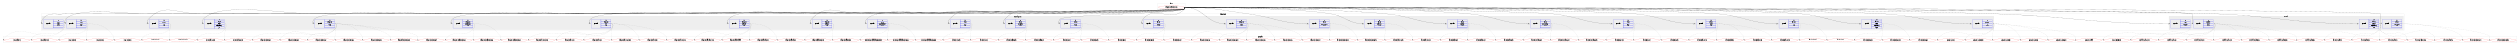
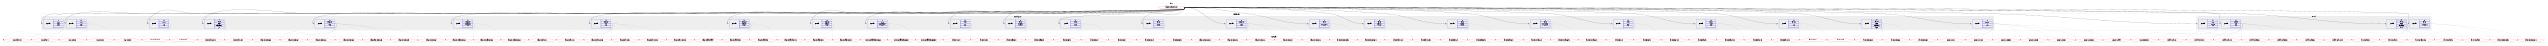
  digraph {
    compound=true
    concentrate=true
    fontname=Helvetica
    fontsize=10
    newrank=true
    rankdir=TB
    ranksep=1.5
    node [color=red fontname=Helvetica fontsize=10]
    edge [arrowhead=vee headport=w style=dotted tailport=e weight=100]
    n1 [label="media-gfx/opentoonz-1.1.2" width=4]
    n2 [color=blue label=<<TABLE BORDER="0" CELLBORDER="1" CELLSPACING="0" CELLPADDING="4" WIDTH="220"><TR><TD ROWSPAN="6" CELLPADDING="30">pack_dep</TD></TR><TR><TD WIDTH="110">no</TD></TR><TR><TD>dev-qt</TD></TR><TR><TD>linguist-tools</TD></TR><TR><TD>none</TD></TR><TR><TD></TD></TR></TABLE>> shape=none]
    n3 [color=blue label=<<TABLE BORDER="0" CELLBORDER="1" CELLSPACING="0" CELLPADDING="4" WIDTH="220"><TR><TD ROWSPAN="6" CELLPADDING="30">pack_dep</TD></TR><TR><TD WIDTH="110">no</TD></TR><TR><TD>dev-util</TD></TR><TR><TD>cmake</TD></TR><TR><TD>greaterequal</TD></TR><TR><TD>3.7.2</TD></TR></TABLE>> shape=none]
    n4 [color=blue label=<<TABLE BORDER="0" CELLBORDER="1" CELLSPACING="0" CELLPADDING="4" WIDTH="220"><TR><TD ROWSPAN="6" CELLPADDING="30">pack_dep</TD></TR><TR><TD WIDTH="110">no</TD></TR><TR><TD>sys-devel</TD></TR><TR><TD>make</TD></TR><TR><TD>none</TD></TR><TR><TD></TD></TR></TABLE>> shape=none]
    n5 [color=blue label=<<TABLE BORDER="0" CELLBORDER="1" CELLSPACING="0" CELLPADDING="4" WIDTH="220"><TR><TD ROWSPAN="6" CELLPADDING="30">pack_dep</TD></TR><TR><TD WIDTH="110">no</TD></TR><TR><TD>virtual</TD></TR><TR><TD>pkgconfig</TD></TR><TR><TD>none</TD></TR><TR><TD></TD></TR></TABLE>> shape=none]
    n6 [color=blue label=<<TABLE BORDER="0" CELLBORDER="1" CELLSPACING="0" CELLPADDING="4" WIDTH="220"><TR><TD ROWSPAN="6" CELLPADDING="30">pack_dep</TD></TR><TR><TD WIDTH="110">no</TD></TR><TR><TD>app-arch</TD></TR><TR><TD>lz4</TD></TR><TR><TD>none</TD></TR><TR><TD></TD></TR></TABLE>> shape=none]
    n7 [color=blue label=<<TABLE BORDER="0" CELLBORDER="1" CELLSPACING="0" CELLPADDING="4" WIDTH="220"><TR><TD ROWSPAN="6" CELLPADDING="30">pack_dep</TD></TR><TR><TD WIDTH="110">no</TD></TR><TR><TD>dev-libs</TD></TR><TR><TD>boost</TD></TR><TR><TD>greaterequal</TD></TR><TR><TD>1.55.0</TD></TR></TABLE>> shape=none]
    n8 [color=blue label=<<TABLE BORDER="0" CELLBORDER="1" CELLSPACING="0" CELLPADDING="4" WIDTH="220"><TR><TD ROWSPAN="6" CELLPADDING="30">pack_dep</TD></TR><TR><TD WIDTH="110">no</TD></TR><TR><TD>dev-libs</TD></TR><TR><TD>lzo</TD></TR><TR><TD>none</TD></TR><TR><TD></TD></TR></TABLE>> shape=none]
    n9 [color=blue label=<<TABLE BORDER="0" CELLBORDER="1" CELLSPACING="0" CELLPADDING="4" WIDTH="220"><TR><TD ROWSPAN="6" CELLPADDING="30">pack_dep</TD></TR><TR><TD WIDTH="110">no</TD></TR><TR><TD>dev-qt</TD></TR><TR><TD>qtcore</TD></TR><TR><TD>none</TD></TR><TR><TD></TD></TR></TABLE>> shape=none]
    n10 [color=blue label=<<TABLE BORDER="0" CELLBORDER="1" CELLSPACING="0" CELLPADDING="4" WIDTH="220"><TR><TD ROWSPAN="6" CELLPADDING="30">pack_dep</TD></TR><TR><TD WIDTH="110">no</TD></TR><TR><TD>dev-qt</TD></TR><TR><TD>qtgui</TD></TR><TR><TD>none</TD></TR><TR><TD></TD></TR></TABLE>> shape=none]
    n11 [color=blue label=<<TABLE BORDER="0" CELLBORDER="1" CELLSPACING="0" CELLPADDING="4" WIDTH="220"><TR><TD ROWSPAN="6" CELLPADDING="30">pack_dep</TD></TR><TR><TD WIDTH="110">no</TD></TR><TR><TD>dev-qt</TD></TR><TR><TD>qtmultimedia</TD></TR><TR><TD>none</TD></TR><TR><TD></TD></TR></TABLE>> shape=none]
    n12 [color=blue label=<<TABLE BORDER="0" CELLBORDER="1" CELLSPACING="0" CELLPADDING="4" WIDTH="220"><TR><TD ROWSPAN="6" CELLPADDING="30">pack_dep</TD></TR><TR><TD WIDTH="110">no</TD></TR><TR><TD>dev-qt</TD></TR><TR><TD>qtopengl</TD></TR><TR><TD>none</TD></TR><TR><TD></TD></TR></TABLE>> shape=none]
    n13 [color=blue label=<<TABLE BORDER="0" CELLBORDER="1" CELLSPACING="0" CELLPADDING="4" WIDTH="220"><TR><TD ROWSPAN="6" CELLPADDING="30">pack_dep</TD></TR><TR><TD WIDTH="110">no</TD></TR><TR><TD>dev-qt</TD></TR><TR><TD>qtnetwork</TD></TR><TR><TD>none</TD></TR><TR><TD></TD></TR></TABLE>> shape=none]
    n14 [color=blue label=<<TABLE BORDER="0" CELLBORDER="1" CELLSPACING="0" CELLPADDING="4" WIDTH="220"><TR><TD ROWSPAN="6" CELLPADDING="30">pack_dep</TD></TR><TR><TD WIDTH="110">no</TD></TR><TR><TD>dev-qt</TD></TR><TR><TD>qtprintsupport</TD></TR><TR><TD>none</TD></TR><TR><TD></TD></TR></TABLE>> shape=none]
    n15 [color=blue label=<<TABLE BORDER="0" CELLBORDER="1" CELLSPACING="0" CELLPADDING="4" WIDTH="220"><TR><TD ROWSPAN="6" CELLPADDING="30">pack_dep</TD></TR><TR><TD WIDTH="110">no</TD></TR><TR><TD>media-libs</TD></TR><TR><TD>libsdl2</TD></TR><TR><TD>none</TD></TR><TR><TD></TD></TR></TABLE>> shape=none]
    n16 [color=blue label=<<TABLE BORDER="0" CELLBORDER="1" CELLSPACING="0" CELLPADDING="4" WIDTH="220"><TR><TD ROWSPAN="6" CELLPADDING="30">pack_dep</TD></TR><TR><TD WIDTH="110">no</TD></TR><TR><TD>dev-qt</TD></TR><TR><TD>qtscript</TD></TR><TR><TD>none</TD></TR><TR><TD></TD></TR></TABLE>> shape=none]
    n17 [color=blue label=<<TABLE BORDER="0" CELLBORDER="1" CELLSPACING="0" CELLPADDING="4" WIDTH="220"><TR><TD ROWSPAN="6" CELLPADDING="30">pack_dep</TD></TR><TR><TD WIDTH="110">no</TD></TR><TR><TD>dev-qt</TD></TR><TR><TD>qtsvg</TD></TR><TR><TD>none</TD></TR><TR><TD></TD></TR></TABLE>> shape=none]
    n18 [color=blue label=<<TABLE BORDER="0" CELLBORDER="1" CELLSPACING="0" CELLPADDING="4" WIDTH="220"><TR><TD ROWSPAN="6" CELLPADDING="30">pack_dep</TD></TR><TR><TD WIDTH="110">no</TD></TR><TR><TD>dev-qt</TD></TR><TR><TD>qtwidgets</TD></TR><TR><TD>none</TD></TR><TR><TD></TD></TR></TABLE>> shape=none]
    n19 [color=blue label=<<TABLE BORDER="0" CELLBORDER="1" CELLSPACING="0" CELLPADDING="4" WIDTH="220"><TR><TD ROWSPAN="6" CELLPADDING="30">pack_dep</TD></TR><TR><TD WIDTH="110">no</TD></TR><TR><TD>dev-qt</TD></TR><TR><TD>qtxml</TD></TR><TR><TD>none</TD></TR><TR><TD></TD></TR></TABLE>> shape=none]
    n20 [color=blue label=<<TABLE BORDER="0" CELLBORDER="1" CELLSPACING="0" CELLPADDING="4" WIDTH="220"><TR><TD ROWSPAN="6" CELLPADDING="30">pack_dep</TD></TR><TR><TD WIDTH="110">no</TD></TR><TR><TD>sci-libs</TD></TR><TR><TD>blas-reference</TD></TR><TR><TD>none</TD></TR><TR><TD></TD></TR></TABLE>> shape=none]
    n21 [color=blue label=<<TABLE BORDER="0" CELLBORDER="1" CELLSPACING="0" CELLPADDING="4" WIDTH="220"><TR><TD ROWSPAN="6" CELLPADDING="30">pack_dep</TD></TR><TR><TD WIDTH="110">no</TD></TR><TR><TD>media-libs</TD></TR><TR><TD>freeglut</TD></TR><TR><TD>none</TD></TR><TR><TD></TD></TR></TABLE>> shape=none]
    n22 [color=blue label=<<TABLE BORDER="0" CELLBORDER="1" CELLSPACING="0" CELLPADDING="4" WIDTH="220"><TR><TD ROWSPAN="6" CELLPADDING="30">pack_dep</TD></TR><TR><TD WIDTH="110">no</TD></TR><TR><TD>media-libs</TD></TR><TR><TD>freetype</TD></TR><TR><TD>none</TD></TR><TR><TD></TD></TR></TABLE>> shape=none]
    n23 [color=blue label=<<TABLE BORDER="0" CELLBORDER="1" CELLSPACING="0" CELLPADDING="4" WIDTH="220"><TR><TD ROWSPAN="6" CELLPADDING="30">pack_dep</TD></TR><TR><TD WIDTH="110">no</TD></TR><TR><TD>media-libs</TD></TR><TR><TD>glew</TD></TR><TR><TD>none</TD></TR><TR><TD></TD></TR></TABLE>> shape=none]
    n24 [color=blue label=<<TABLE BORDER="0" CELLBORDER="1" CELLSPACING="0" CELLPADDING="4" WIDTH="220"><TR><TD ROWSPAN="6" CELLPADDING="30">pack_dep</TD></TR><TR><TD WIDTH="110">no</TD></TR><TR><TD>media-libs</TD></TR><TR><TD>libjpeg-turbo</TD></TR><TR><TD>none</TD></TR><TR><TD></TD></TR></TABLE>> shape=none]
    n25 [color=blue label=<<TABLE BORDER="0" CELLBORDER="1" CELLSPACING="0" CELLPADDING="4" WIDTH="220"><TR><TD ROWSPAN="6" CELLPADDING="30">pack_dep</TD></TR><TR><TD WIDTH="110">no</TD></TR><TR><TD>media-libs</TD></TR><TR><TD>libpng</TD></TR><TR><TD>none</TD></TR><TR><TD></TD></TR></TABLE>> shape=none]
    n26 [color=blue label=<<TABLE BORDER="0" CELLBORDER="1" CELLSPACING="0" CELLPADDING="4" WIDTH="220"><TR><TD ROWSPAN="6" CELLPADDING="30">pack_dep</TD></TR><TR><TD WIDTH="110">no</TD></TR><TR><TD>sci-libs</TD></TR><TR><TD>superlu</TD></TR><TR><TD>greaterequal</TD></TR><TR><TD>4.1</TD></TR></TABLE>> shape=none]
    n27 [color=blue label=<<TABLE BORDER="0" CELLBORDER="1" CELLSPACING="0" CELLPADDING="4" WIDTH="220"><TR><TD ROWSPAN="6" CELLPADDING="30">pack_dep</TD></TR><TR><TD WIDTH="110">no</TD></TR><TR><TD>sys-libs</TD></TR><TR><TD>zlib</TD></TR><TR><TD>none</TD></TR><TR><TD></TD></TR></TABLE>> shape=none]
    n28 [color=blue label=<<TABLE BORDER="0" CELLBORDER="1" CELLSPACING="0" CELLPADDING="4" WIDTH="220"><TR><TD ROWSPAN="6" CELLPADDING="30">pack_dep</TD></TR><TR><TD WIDTH="110">no</TD></TR><TR><TD>virtual</TD></TR><TR><TD>libusb</TD></TR><TR><TD>none</TD></TR><TR><TD></TD></TR></TABLE>> shape=none]
    n29 [color=blue label=<<TABLE BORDER="0" CELLBORDER="1" CELLSPACING="0" CELLPADDING="4" WIDTH="220"><TR><TD ROWSPAN="6" CELLPADDING="30">pack_dep</TD></TR><TR><TD WIDTH="110">no</TD></TR><TR><TD>virtual</TD></TR><TR><TD>opengl</TD></TR><TR><TD>none</TD></TR><TR><TD></TD></TR></TABLE>> shape=none]
    n30 [label="dev-qt/linguist-tools-5.7.1" width=4]
    n31 [label="dev-qt/linguist-tools-5.9.2" width=4]
    n32 [label="dev-util/cmake-3.10.0_rc4" width=4]
    n33 [label="dev-util/cmake-3.7.2" width=4]
    n34 [label="dev-util/cmake-3.8.2" width=4]
    n35 [label="dev-util/cmake-3.9.4" width=4]
    n36 [label="dev-util/cmake-3.9.5" width=4]
    n37 [label="sys-devel/make-3.80-r4" width=4]
    n38 [label="sys-devel/make-3.81-r2" width=4]
    n39 [label="sys-devel/make-3.82-r4" width=4]
    n40 [label="sys-devel/make-4.0-r1" width=4]
    n41 [label="sys-devel/make-4.1-r1" width=4]
    n42 [label="sys-devel/make-4.2.1" width=4]
    n43 [label="sys-devel/make-4.2.1-r1" width=4]
    n44 [label="virtual/pkgconfig-0-r1" width=4]
    n45 [label="app-arch/lz4-0_p106-r1" width=4]
    n46 [label="app-arch/lz4-0_p120" width=4]
    n47 [label="app-arch/lz4-0_p131" width=4]
    n48 [label="app-arch/lz4-0_p131-r1" width=4]
+   n49 [label="app-arch/lz4-1.7.5-r1" width=4]
    n50 [label="app-arch/lz4-1.8.0" width=4]
    n51 [label="app-arch/lz4-9999" width=4]
    n52 [label="dev-libs/boost-1.62.0-r1" width=4]
    n53 [label="dev-libs/boost-1.63.0" width=4]
    n54 [label="dev-libs/boost-1.65.0" width=4]
    n55 [label="dev-libs/lzo-2.09" width=4]
    n56 [label="dev-libs/lzo-2.10" width=4]
    n57 [label="dev-qt/qtcore-4.8.7-r2" width=4]
    n58 [label="dev-qt/qtcore-4.8.7-r3" width=4]
    n59 [label="dev-qt/qtcore-5.7.1-r3" width=4]
    n60 [label="dev-qt/qtcore-5.9.2" width=4]
    n61 [label="dev-qt/qtgui-4.8.7" width=4]
    n62 [label="dev-qt/qtgui-5.7.1-r1" width=4]
    n63 [label="dev-qt/qtgui-5.9.2" width=4]
    n64 [label="dev-qt/qtmultimedia-4.8.7" width=4]
    n65 [label="dev-qt/qtmultimedia-5.7.1" width=4]
    n66 [label="dev-qt/qtmultimedia-5.9.2" width=4]
    n67 [label="dev-qt/qtnetwork-5.7.1" width=4]
    n68 [label="dev-qt/qtnetwork-5.9.2" width=4]
    n69 [label="dev-qt/qtopengl-4.8.7" width=4]
    n70 [label="dev-qt/qtopengl-5.7.1" width=4]
    n71 [label="dev-qt/qtopengl-5.9.2" width=4]
    n72 [label="dev-qt/qtprintsupport-5.7.1" width=4]
    n73 [label="dev-qt/qtprintsupport-5.9.2" width=4]
    n74 [label="dev-qt/qtscript-4.8.7" width=4]
    n75 [label="dev-qt/qtscript-5.9.2" width=4]
    n76 [label="dev-qt/qtsvg-4.8.7" width=4]
    n77 [label="dev-qt/qtsvg-5.7.1" width=4]
    n78 [label="dev-qt/qtsvg-5.9.2" width=4]
    n79 [label="dev-qt/qtwidgets-5.7.1" width=4]
    n80 [label="dev-qt/qtwidgets-5.9.2" width=4]
    n81 [label="dev-qt/qtxml-5.7.1" width=4]
    n82 [label="dev-qt/qtxml-5.9.2" width=4]
    n83 [label="media-libs/freeglut-2.8.1-r1" width=4]
    n84 [label="media-libs/freeglut-3.0.0" width=4]
    n85 [label="media-libs/freetype-2.7.1-r2" width=4]
    n86 [label="media-libs/freetype-2.8" width=4]
    n87 [label="media-libs/freetype-2.8.1" width=4]
    n88 [label="media-libs/freetype-9999" width=4]
    n89 [label="media-libs/glew-1.10.0-r100" width=4]
    n90 [label="media-libs/glew-1.10.0-r2" width=4]
    n91 [label="media-libs/glew-1.13.0" width=4]
    n92 [label="media-libs/glew-1.6.0-r103" width=4]
    n93 [label="media-libs/glew-2.0.0" width=4]
    n94 [label="media-libs/glew-2.1.0" width=4]
    n95 [label="media-libs/libjpeg-turbo-1.5.0" width=4]
    n96 [label="media-libs/libjpeg-turbo-1.5.1" width=4]
    n97 [label="media-libs/libjpeg-turbo-1.5.2" width=4]
    n98 [label="media-libs/libsdl2-2.0.4" width=4]
    n99 [label="media-libs/libsdl2-2.0.5" width=4]
    n100 [label="media-libs/libsdl2-2.0.5-r1" width=4]
    n101 [label="media-libs/libsdl2-2.0.6" width=4]
    n102 [label="media-libs/libsdl2-2.0.7" width=4]
    n103 [label="media-libs/libpng-1.2.57" width=4]
    n104 [label="media-libs/libpng-1.5.28" width=4]
    n105 [label="media-libs/libpng-1.6.27" width=4]
    n106 [label="media-libs/libpng-1.6.29" width=4]
    n107 [label="media-opengl/libpng-1.6.31" width=4]
    n108 [label="media-libs/libpng-1.6.32" width=4]
    n109 [label="media-libs/libpng-1.6.34" width=4]
    n110 [label="sci-libs/blas-reference-20070226-r4" width=4]
-   n111 [label="boost-libs/blas-reference-20151113-r1" width=4]
+   n111 [label="sci-libs/blas-reference-20151113-r1" width=4]
    n112 [label="sci-libs/blas-reference-20161223" width=4]
    n113 [label="sci-libs/superlu-4.3-r1" width=4]
    n114 [label="sci-libs/superlu-5.0.1-r1" width=4]
    n115 [label="sys-libs/zlib-1.2.11" width=4]
    n116 [label="sys-libs/zlib-1.2.11-r1" width=4]
    n117 [label="virtual/libusb-0-r2" width=4]
    n118 [label="virtual/libusb-1-r1" width=4]
    n119 [label="virtual/libusb-1-r2" width=4]
    n120 [label="virtual/opengl-7.0" width=4]
    n121 [label="virtual/opengl-7.0-r1" width=4]
    subgraph cluster_1 {
      color=gray
      label=<<i>ebuild</i>>
      rank=same
      n1
    }
    subgraph cluster_2 {
      color=gray
      label=<<i>dependencies</i>>
      subgraph cluster_3 {
        color=gray
        fillcolor="#eeeeee"
        label=<<i>compile</i>>
        style=filled
        subgraph sub_4 {
          color=gray
          fillcolor="#eeeeee"
          label=<<i>compile</i>>
          style=filled
          n2
        }
        subgraph sub_5 {
          color=gray
          fillcolor="#eeeeee"
          label=<<i>compile</i>>
          style=filled
          n3
        }
        subgraph sub_6 {
          color=gray
          fillcolor="#eeeeee"
          label=<<i>compile</i>>
          style=filled
          n4
        }
        subgraph sub_7 {
          color=gray
          fillcolor="#eeeeee"
          label=<<i>compile</i>>
          style=filled
          n5
        }
      }
      subgraph cluster_8 {
        color=gray
        fillcolor="#eeeeee"
        label=<<i>compile and run</i>>
        style=filled
        subgraph sub_9 {
          color=gray
          fillcolor="#eeeeee"
          label=<<i>compile and run</i>>
          style=filled
          n6
        }
        subgraph sub_10 {
          color=gray
          fillcolor="#eeeeee"
          label=<<i>compile and run</i>>
          style=filled
          n7
        }
        subgraph sub_11 {
          color=gray
          fillcolor="#eeeeee"
          label=<<i>compile and run</i>>
          style=filled
          n8
        }
        subgraph sub_12 {
          color=gray
          fillcolor="#eeeeee"
          label=<<i>compile and run</i>>
          style=filled
          n9
        }
        subgraph sub_13 {
          color=gray
          fillcolor="#eeeeee"
          label=<<i>compile and run</i>>
          style=filled
          n10
        }
        subgraph sub_14 {
          color=gray
          fillcolor="#eeeeee"
          label=<<i>compile and run</i>>
          style=filled
          n11
        }
        subgraph sub_15 {
          color=gray
          fillcolor="#eeeeee"
          label=<<i>compile and run</i>>
          style=filled
          n12
        }
        subgraph sub_16 {
          color=gray
          fillcolor="#eeeeee"
          label=<<i>compile and run</i>>
          style=filled
          n13
        }
        subgraph sub_17 {
          color=gray
          fillcolor="#eeeeee"
          label=<<i>compile and run</i>>
          style=filled
          n14
        }
        subgraph sub_18 {
          color=gray
          fillcolor="#eeeeee"
          label=<<i>compile and run</i>>
          style=filled
          n15
        }
        subgraph sub_19 {
          color=gray
          fillcolor="#eeeeee"
          label=<<i>compile and run</i>>
          style=filled
          n16
        }
        subgraph sub_20 {
          color=gray
          fillcolor="#eeeeee"
          label=<<i>compile and run</i>>
          style=filled
          n17
        }
        subgraph sub_21 {
          color=gray
          fillcolor="#eeeeee"
          label=<<i>compile and run</i>>
          style=filled
          n18
        }
        subgraph sub_22 {
          color=gray
          fillcolor="#eeeeee"
          label=<<i>compile and run</i>>
          style=filled
          n19
        }
        subgraph sub_23 {
          color=gray
          fillcolor="#eeeeee"
          label=<<i>compile and run</i>>
          style=filled
          n20
        }
        subgraph sub_24 {
          color=gray
          fillcolor="#eeeeee"
          label=<<i>compile and run</i>>
          style=filled
          n21
        }
        subgraph sub_25 {
          color=gray
          fillcolor="#eeeeee"
          label=<<i>compile and run</i>>
          style=filled
          n22
        }
        subgraph sub_26 {
          color=gray
          fillcolor="#eeeeee"
          label=<<i>compile and run</i>>
          style=filled
          n23
        }
        subgraph sub_27 {
          color=gray
          fillcolor="#eeeeee"
          label=<<i>compile and run</i>>
          style=filled
          n24
        }
        subgraph sub_28 {
          color=gray
          fillcolor="#eeeeee"
          label=<<i>compile and run</i>>
          style=filled
          n25
        }
        subgraph sub_29 {
          color=gray
          fillcolor="#eeeeee"
          label=<<i>compile and run</i>>
          style=filled
          n26
        }
        subgraph sub_30 {
          color=gray
          fillcolor="#eeeeee"
          label=<<i>compile and run</i>>
          style=filled
          n27
        }
        subgraph sub_31 {
          color=gray
          fillcolor="#eeeeee"
          label=<<i>compile and run</i>>
          style=filled
          n28
        }
        subgraph sub_32 {
          color=gray
          fillcolor="#eeeeee"
          label=<<i>compile and run</i>>
          style=filled
          n29
        }
      }
      subgraph cluster_33 {
        color=gray
        fillcolor="#eeeeee"
        label=<<i>run</i>>
        style=filled
      }
    }
    subgraph cluster_34 {
      color=gray
      label=<<i>candidates</i>>
      rank=same
      subgraph sub_35 {
        color=black
        label=<<i>candidates</i>>
        nodesep=1
        rank=same
        n30
        n31
      }
      subgraph sub_36 {
        color=black
        label=<<i>candidates</i>>
        nodesep=1
        rank=same
        n32
        n33
        n34
        n35
        n36
      }
      subgraph sub_37 {
        color=black
        label=<<i>candidates</i>>
        nodesep=1
        rank=same
        n37
        n38
        n39
        n40
        n41
        n42
        n43
      }
      subgraph sub_38 {
        color=black
        label=<<i>candidates</i>>
        nodesep=1
        rank=same
        n44
      }
      subgraph sub_39 {
        color=black
        label=<<i>candidates</i>>
        nodesep=1
        rank=same
        n45
        n46
        n47
        n48
+       n49
        n50
        n51
      }
      subgraph sub_40 {
        color=black
        label=<<i>candidates</i>>
        nodesep=1
        rank=same
        n52
        n53
        n54
      }
      subgraph sub_41 {
        color=black
        label=<<i>candidates</i>>
        nodesep=1
        rank=same
        n55
        n56
      }
      subgraph sub_42 {
        color=black
        label=<<i>candidates</i>>
        nodesep=1
        rank=same
        n57
        n58
        n59
        n60
      }
      subgraph sub_43 {
        color=black
        label=<<i>candidates</i>>
        nodesep=1
        rank=same
        n61
        n62
        n63
      }
      subgraph sub_44 {
        color=black
        label=<<i>candidates</i>>
        nodesep=1
        rank=same
        n64
        n65
        n66
      }
      subgraph sub_45 {
        color=black
        label=<<i>candidates</i>>
        nodesep=1
        rank=same
        n67
        n68
      }
      subgraph sub_46 {
        color=black
        label=<<i>candidates</i>>
        nodesep=1
        rank=same
        n69
        n70
        n71
      }
      subgraph sub_47 {
        color=black
        label=<<i>candidates</i>>
        nodesep=1
        rank=same
        n72
        n73
      }
      subgraph sub_48 {
        color=black
        label=<<i>candidates</i>>
        nodesep=1
        rank=same
        n74
        n75
      }
      subgraph sub_49 {
        color=black
        label=<<i>candidates</i>>
        nodesep=1
        rank=same
        n76
        n77
        n78
      }
      subgraph sub_50 {
        color=black
        label=<<i>candidates</i>>
        nodesep=1
        rank=same
        n79
        n80
      }
      subgraph sub_51 {
        color=black
        label=<<i>candidates</i>>
        nodesep=1
        rank=same
        n81
        n82
      }
      subgraph sub_52 {
        color=black
        label=<<i>candidates</i>>
        nodesep=1
        rank=same
        n83
        n84
      }
      subgraph sub_53 {
        color=black
        label=<<i>candidates</i>>
        nodesep=1
        rank=same
        n85
        n86
        n87
        n88
      }
      subgraph sub_54 {
        color=black
        label=<<i>candidates</i>>
        nodesep=1
        rank=same
        n89
        n90
        n91
        n92
        n93
        n94
      }
      subgraph sub_55 {
        color=black
        label=<<i>candidates</i>>
        nodesep=1
        rank=same
        n95
        n96
        n97
      }
      subgraph sub_56 {
        color=black
        label=<<i>candidates</i>>
        nodesep=1
        rank=same
        n98
        n99
        n100
        n101
        n102
      }
      subgraph sub_57 {
        color=black
        label=<<i>candidates</i>>
        nodesep=1
        rank=same
        n103
        n104
        n105
        n106
        n107
        n108
        n109
      }
      subgraph sub_58 {
        color=black
        label=<<i>candidates</i>>
        nodesep=1
        rank=same
        n110
        n111
        n112
      }
      subgraph sub_59 {
        color=black
        label=<<i>candidates</i>>
        nodesep=1
        rank=same
        n113
        n114
      }
      subgraph sub_60 {
        color=black
        label=<<i>candidates</i>>
        nodesep=1
        rank=same
        n115
        n116
      }
      subgraph sub_61 {
        color=black
        label=<<i>candidates</i>>
        nodesep=1
        rank=same
        n117
        n118
        n119
      }
      subgraph sub_62 {
        color=black
        label=<<i>candidates</i>>
        nodesep=1
        rank=same
        n120
        n121
      }
    }
    n1 -> n2 [style=solid weight=20]
    n1 -> n3 [style=solid weight=20]
    n1 -> n4 [style=solid weight=20]
    n1 -> n5 [style=solid weight=20]
    n1 -> n6 [arrowhead=odotvee style=solid weight=20]
    n1 -> n7 [arrowhead=odotvee style=solid weight=20]
    n1 -> n8 [arrowhead=odotvee style=solid weight=20]
    n1 -> n9 [arrowhead=odotvee style=solid weight=20]
    n1 -> n10 [arrowhead=odotvee style=solid weight=20]
    n1 -> n11 [arrowhead=odotvee style=solid weight=20]
    n1 -> n12 [arrowhead=odotvee style=solid weight=20]
    n1 -> n13 [arrowhead=odotvee style=solid weight=20]
    n1 -> n14 [arrowhead=odotvee style=solid weight=20]
    n1 -> n15 [arrowhead=odotvee style=solid weight=20]
    n1 -> n16 [arrowhead=odotvee style=solid weight=20]
    n1 -> n17 [arrowhead=odotvee style=solid weight=20]
    n1 -> n18 [arrowhead=odotvee style=solid weight=20]
    n1 -> n19 [arrowhead=odotvee style=solid weight=20]
    n1 -> n20 [arrowhead=odotvee style=solid weight=20]
    n1 -> n21 [arrowhead=odotvee style=solid weight=20]
    n1 -> n22 [arrowhead=odotvee style=solid weight=20]
    n1 -> n23 [arrowhead=odotvee style=solid weight=20]
    n1 -> n24 [arrowhead=odotvee style=solid weight=20]
    n1 -> n25 [arrowhead=odotvee style=solid weight=20]
    n1 -> n26 [arrowhead=odotvee style=solid weight=20]
    n1 -> n27 [arrowhead=odotvee style=solid weight=20]
    n1 -> n28 [arrowhead=odotvee style=solid weight=20]
    n1 -> n29 [arrowhead=odotvee style=solid weight=20]
    n2 -> n30
    n2 -> n31
    n3 -> n32
    n3 -> n33
    n3 -> n34
    n3 -> n35
    n3 -> n36
    n4 -> n37
    n4 -> n38
    n4 -> n39
    n4 -> n40
    n4 -> n41
    n4 -> n42
    n4 -> n43
    n5 -> n44
    n6 -> n45
    n6 -> n46
    n6 -> n47
    n6 -> n48
+   n6 -> n49
    n6 -> n50
    n6 -> n51
    n7 -> n52
    n7 -> n53
    n7 -> n54
    n8 -> n55
    n8 -> n56
    n9 -> n57
    n9 -> n58
    n9 -> n59
    n9 -> n60
    n10 -> n61
    n10 -> n62
    n10 -> n63
    n11 -> n64
    n11 -> n65
    n11 -> n66
    n12 -> n69
    n12 -> n70
    n12 -> n71
    n13 -> n67
    n13 -> n68
    n14 -> n72
    n14 -> n73
    n15 -> n98
    n15 -> n99
    n15 -> n100
    n15 -> n101
    n15 -> n102
    n16 -> n74
    n16 -> n75
    n17 -> n76
    n17 -> n77
    n17 -> n78
    n18 -> n79
    n18 -> n80
    n19 -> n81
    n19 -> n82
    n20 -> n110
    n20 -> n111
    n20 -> n112
    n21 -> n83
    n21 -> n84
    n22 -> n85
    n22 -> n86
    n22 -> n87
    n22 -> n88
    n23 -> n89
    n23 -> n90
    n23 -> n91
    n23 -> n92
    n23 -> n93
    n23 -> n94
    n24 -> n95
    n24 -> n96
    n24 -> n97
    n25 -> n103
    n25 -> n104
    n25 -> n105
    n25 -> n106
    n25 -> n107
    n25 -> n108
    n25 -> n109
    n26 -> n113
    n26 -> n114
    n27 -> n115
    n27 -> n116
    n28 -> n117
    n28 -> n118
    n28 -> n119
    n29 -> n120
    n29 -> n121
  }
